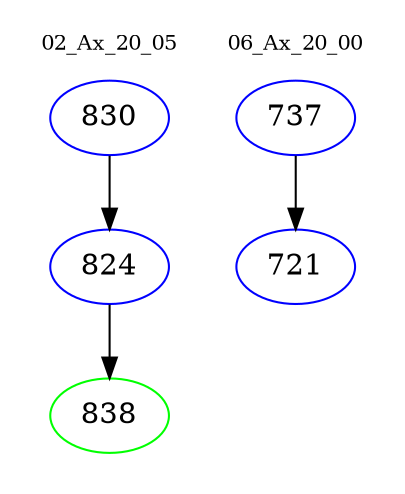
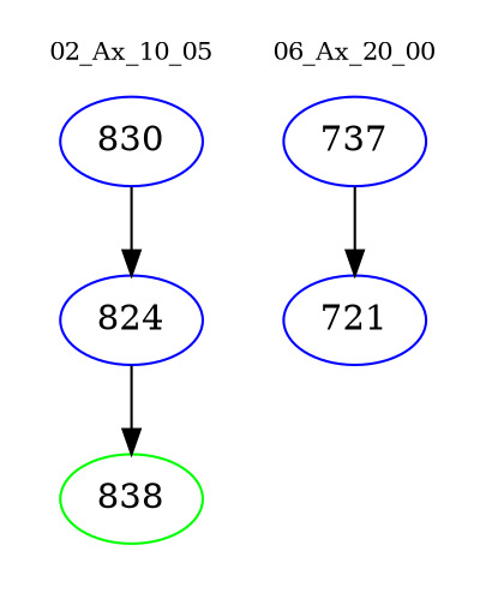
  digraph {
    node [color=blue]
    edge [color=black]
    n1 [label=830]
    n2 [label=824]
    n3 [color=green label=838]
    n4 [label=737]
    n5 [label=721]
    subgraph cluster_1 {
      color=white
      fontsize=10
-     label="02_Ax_20_05"
+     label="02_Ax_10_05"
      n1
      n2
      n3
    }
    subgraph cluster_2 {
      color=white
      fontsize=10
      label="06_Ax_20_00"
      n4
      n5
    }
    n1 -> n2
    n2 -> n3
    n4 -> n5
  }
